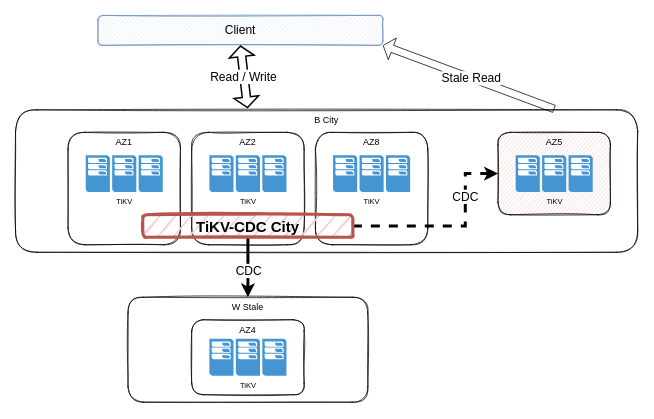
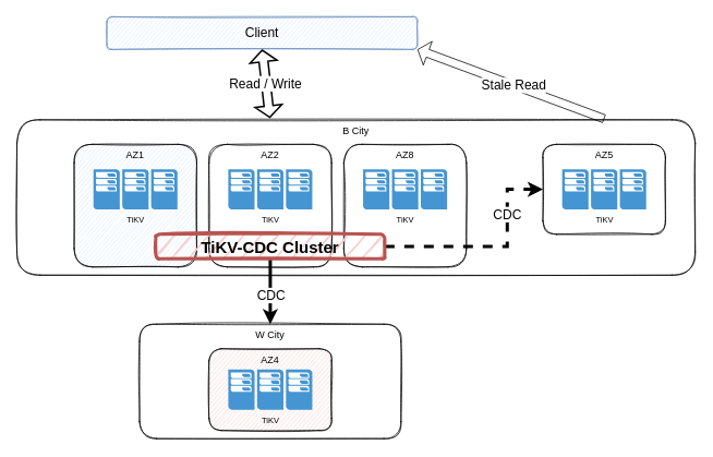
  <mxCell id="0" />
  <mxCell id="1" parent="0" />
- <mxCell id="2" value="W Stale" style="rounded=1;whiteSpace=wrap;html=1;sketch=1;verticalAlign=top;comic=0;" parent="1" vertex="1"><mxGeometry x="170" y="396.06" width="320" height="140" as="geometry" /></mxCell>
+ <mxCell id="2" value="W City" style="rounded=1;whiteSpace=wrap;html=1;sketch=1;verticalAlign=top;comic=0;" parent="1" vertex="1"><mxGeometry x="170" y="396.06" width="320" height="140" as="geometry" /></mxCell>
  <mxCell id="3" value="B City" style="rounded=1;whiteSpace=wrap;html=1;sketch=1;verticalAlign=top;comic=0;" parent="1" vertex="1"><mxGeometry x="20" y="146.06" width="830" height="190" as="geometry" /></mxCell>
- <mxCell id="4" value="AZ1" style="rounded=1;whiteSpace=wrap;html=1;sketch=1;verticalAlign=top;comic=0;" parent="1" vertex="1"><mxGeometry x="90" y="176.06" width="150" height="150" as="geometry" /></mxCell>
+ <mxCell id="4" value="AZ1" style="rounded=1;whiteSpace=wrap;html=1;sketch=1;verticalAlign=top;comic=0;fillColor=#dae8fc;" parent="1" vertex="1"><mxGeometry x="90" y="176.06" width="150" height="150" as="geometry" /></mxCell>
  <mxCell id="5" value="TiKV" style="pointerEvents=1;shadow=0;dashed=0;html=1;strokeColor=none;fillColor=#4495D1;labelPosition=center;verticalLabelPosition=bottom;verticalAlign=top;align=center;outlineConnect=0;shape=mxgraph.veeam.cluster;comic=0;fontSize=10;" parent="1" vertex="1"><mxGeometry x="113.6" y="206.46" width="102.8" height="49.2" as="geometry" /></mxCell>
  <mxCell id="6" value="AZ2" style="rounded=1;whiteSpace=wrap;html=1;sketch=1;verticalAlign=top;comic=0;" parent="1" vertex="1"><mxGeometry x="255" y="176.06" width="150" height="150" as="geometry" /></mxCell>
  <mxCell id="7" value="TiKV" style="pointerEvents=1;shadow=0;dashed=0;html=1;strokeColor=none;fillColor=#4495D1;labelPosition=center;verticalLabelPosition=bottom;verticalAlign=top;align=center;outlineConnect=0;shape=mxgraph.veeam.cluster;comic=0;fontSize=10;" parent="1" vertex="1"><mxGeometry x="278.6" y="206.46" width="102.8" height="49.2" as="geometry" /></mxCell>
  <mxCell id="8" value="AZ8" style="rounded=1;whiteSpace=wrap;html=1;sketch=1;verticalAlign=top;comic=0;" parent="1" vertex="1"><mxGeometry x="420" y="176.06" width="150" height="150" as="geometry" /></mxCell>
  <mxCell id="9" value="TiKV" style="pointerEvents=1;shadow=0;dashed=0;html=1;strokeColor=none;fillColor=#4495D1;labelPosition=center;verticalLabelPosition=bottom;verticalAlign=top;align=center;outlineConnect=0;shape=mxgraph.veeam.cluster;comic=0;fontSize=10;" parent="1" vertex="1"><mxGeometry x="443.6" y="206.46" width="102.8" height="49.2" as="geometry" /></mxCell>
- <mxCell id="10" value="AZ5" style="rounded=1;whiteSpace=wrap;html=1;sketch=1;verticalAlign=top;comic=0;fillColor=#f8cecc;" parent="1" vertex="1"><mxGeometry x="663.6" y="176.06" width="150" height="110" as="geometry" /></mxCell>
+ <mxCell id="10" value="AZ5" style="rounded=1;whiteSpace=wrap;html=1;sketch=1;verticalAlign=top;comic=0;" parent="1" vertex="1"><mxGeometry x="663.6" y="176.06" width="150" height="110" as="geometry" /></mxCell>
  <mxCell id="11" value="TiKV" style="pointerEvents=1;shadow=0;dashed=0;html=1;strokeColor=none;fillColor=#4495D1;labelPosition=center;verticalLabelPosition=bottom;verticalAlign=top;align=center;outlineConnect=0;shape=mxgraph.veeam.cluster;comic=0;fontSize=10;" parent="1" vertex="1"><mxGeometry x="687.2" y="206.46" width="102.8" height="49.2" as="geometry" /></mxCell>
- <mxCell id="12" value="AZ4" style="rounded=1;whiteSpace=wrap;html=1;sketch=1;verticalAlign=top;comic=0;fontSize=12;" parent="1" vertex="1"><mxGeometry x="255" y="426.06" width="150" height="100" as="geometry" /></mxCell>
+ <mxCell id="12" value="AZ4" style="rounded=1;whiteSpace=wrap;html=1;sketch=1;verticalAlign=top;comic=0;fontSize=12;fillColor=#f8cecc;" parent="1" vertex="1"><mxGeometry x="255" y="426.06" width="150" height="100" as="geometry" /></mxCell>
  <mxCell id="13" value="TiKV" style="pointerEvents=1;shadow=0;dashed=0;html=1;strokeColor=none;fillColor=#4495D1;labelPosition=center;verticalLabelPosition=bottom;verticalAlign=top;align=center;outlineConnect=0;shape=mxgraph.veeam.cluster;comic=0;fontSize=10;" parent="1" vertex="1"><mxGeometry x="278.6" y="451.46" width="102.8" height="49.2" as="geometry" /></mxCell>
  <mxCell id="14" value="" style="edgeStyle=orthogonalEdgeStyle;rounded=0;orthogonalLoop=1;jettySize=auto;html=1;fontSize=12;entryX=0;entryY=0.5;entryDx=0;entryDy=0;strokeWidth=4;exitX=1;exitY=0.5;exitDx=0;exitDy=0;dashed=1;" parent="1" source="18" target="10" edge="1"><mxGeometry relative="1" as="geometry"><mxPoint x="550" y="296.06" as="targetPoint" /><Array as="points"><mxPoint x="620" y="301.06" /><mxPoint x="620" y="231.06" /></Array></mxGeometry></mxCell>
  <mxCell id="15" value="CDC" style="edgeLabel;html=1;align=center;verticalAlign=middle;resizable=0;points=[];fontSize=16;" parent="14" vertex="1" connectable="0"><mxGeometry x="0.01" y="-3" relative="1" as="geometry"><mxPoint x="17" y="-43" as="offset" /></mxGeometry></mxCell>
  <mxCell id="16" value="" style="edgeStyle=orthogonalEdgeStyle;rounded=0;orthogonalLoop=1;jettySize=auto;html=1;fontSize=16;entryX=0.5;entryY=0;entryDx=0;entryDy=0;strokeWidth=4;" parent="1" source="18" target="2" edge="1"><mxGeometry relative="1" as="geometry"><mxPoint x="330" y="386.06" as="targetPoint" /></mxGeometry></mxCell>
  <mxCell id="17" value="CDC" style="edgeLabel;html=1;align=center;verticalAlign=middle;resizable=0;points=[];fontSize=16;" parent="16" vertex="1" connectable="0"><mxGeometry x="-0.217" relative="1" as="geometry"><mxPoint y="13" as="offset" /></mxGeometry></mxCell>
- <mxCell id="18" value="TiKV-CDC City" style="rounded=1;whiteSpace=wrap;html=1;comic=0;sketch=1;fontSize=20;verticalAlign=middle;fillColor=#f8cecc;strokeColor=#b85450;strokeWidth=4;fontStyle=1;" parent="1" vertex="1"><mxGeometry x="190" y="286.06" width="280" height="30" as="geometry" /></mxCell>
+ <mxCell id="18" value="TiKV-CDC Cluster" style="rounded=1;whiteSpace=wrap;html=1;comic=0;sketch=1;fontSize=20;verticalAlign=middle;fillColor=#f8cecc;strokeColor=#b85450;strokeWidth=4;fontStyle=1;" parent="1" vertex="1"><mxGeometry x="190" y="286.06" width="280" height="30" as="geometry" /></mxCell>
  <mxCell id="19" value="Client" style="rounded=1;whiteSpace=wrap;html=1;comic=0;sketch=1;fontSize=16;verticalAlign=middle;fillColor=#dae8fc;strokeColor=#6c8ebf;" parent="1" vertex="1"><mxGeometry x="130" y="20" width="380" height="40" as="geometry" /></mxCell>
  <mxCell id="20" value="" style="shape=flexArrow;endArrow=classic;startArrow=classic;html=1;rounded=0;fontSize=16;strokeWidth=2;exitX=0.373;exitY=-0.011;exitDx=0;exitDy=0;exitPerimeter=0;endSize=4;startSize=4;entryX=0.5;entryY=1;entryDx=0;entryDy=0;" parent="1" source="3" target="19" edge="1"><mxGeometry width="100" height="100" relative="1" as="geometry"><mxPoint x="330" y="125" as="sourcePoint" /><mxPoint x="329.5" y="65" as="targetPoint" /></mxGeometry></mxCell>
  <mxCell id="21" value="Read / Write" style="edgeLabel;html=1;align=center;verticalAlign=middle;resizable=0;points=[];fontSize=16;" parent="20" vertex="1" connectable="0"><mxGeometry x="0.266" y="-7" relative="1" as="geometry"><mxPoint x="-7" y="11" as="offset" /></mxGeometry></mxCell>
  <mxCell id="22" value="" style="shape=flexArrow;endArrow=classic;html=1;rounded=0;fontSize=16;strokeWidth=1;exitX=0.866;exitY=-0.006;exitDx=0;exitDy=0;exitPerimeter=0;endSize=4;startSize=4;entryX=1;entryY=1;entryDx=0;entryDy=0;" parent="1" source="3" target="19" edge="1"><mxGeometry width="50" height="50" relative="1" as="geometry"><mxPoint x="738.1" y="125" as="sourcePoint" /><mxPoint x="738.1" y="65" as="targetPoint" /></mxGeometry></mxCell>
  <mxCell id="23" value="Stale Read" style="edgeLabel;html=1;align=center;verticalAlign=middle;resizable=0;points=[];fontSize=16;" parent="22" vertex="1" connectable="0"><mxGeometry x="-0.367" y="-3" relative="1" as="geometry"><mxPoint x="-40" y="-12" as="offset" /></mxGeometry></mxCell>
